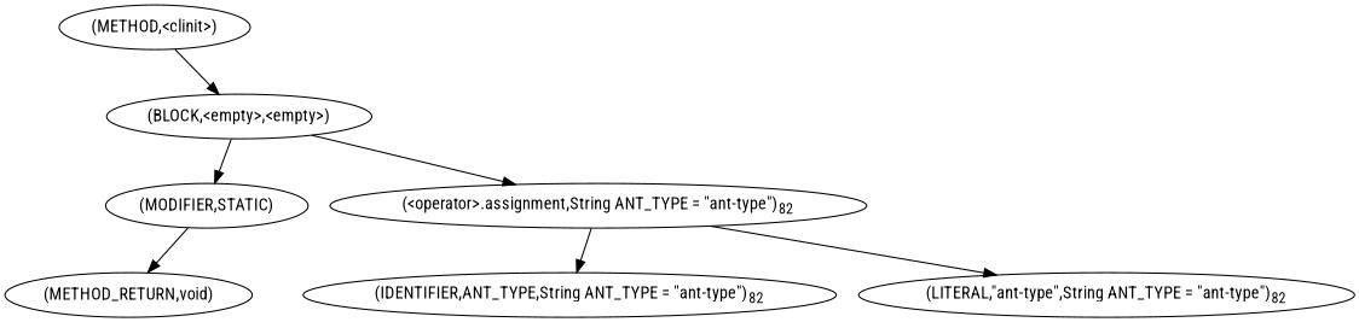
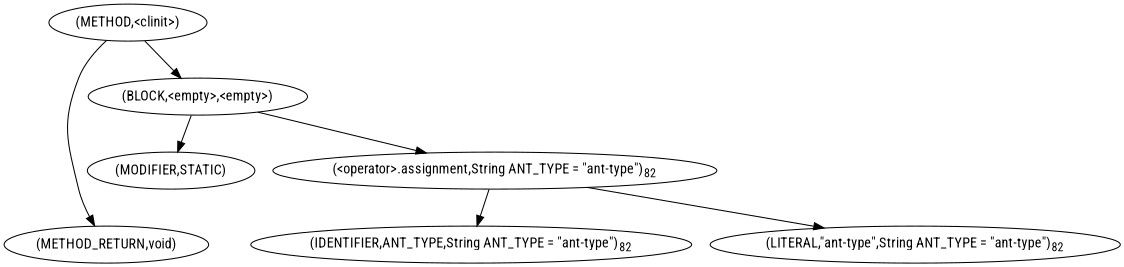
  digraph {
    fontname="Roboto Condensed"
    node [fontname="Roboto Condensed"]
    edge [fontname="Roboto Condensed"]
    n1 [label=<(METHOD,&lt;clinit&gt;)>]
    n2 [label=<(BLOCK,&lt;empty&gt;,&lt;empty&gt;)>]
    n3 [label=<(METHOD_RETURN,void)>]
    n4 [label=<(MODIFIER,STATIC)>]
    n5 [label=<(&lt;operator&gt;.assignment,String ANT_TYPE = &quot;ant-type&quot;)<SUB>82</SUB>>]
    n6 [label=<(IDENTIFIER,ANT_TYPE,String ANT_TYPE = &quot;ant-type&quot;)<SUB>82</SUB>>]
    n7 [label=<(LITERAL,&quot;ant-type&quot;,String ANT_TYPE = &quot;ant-type&quot;)<SUB>82</SUB>>]
    n1 -> n2
-   n4 -> n3
+   n1 -> n3
    n2 -> n4
    n2 -> n5
    n5 -> n6
    n5 -> n7
  }
